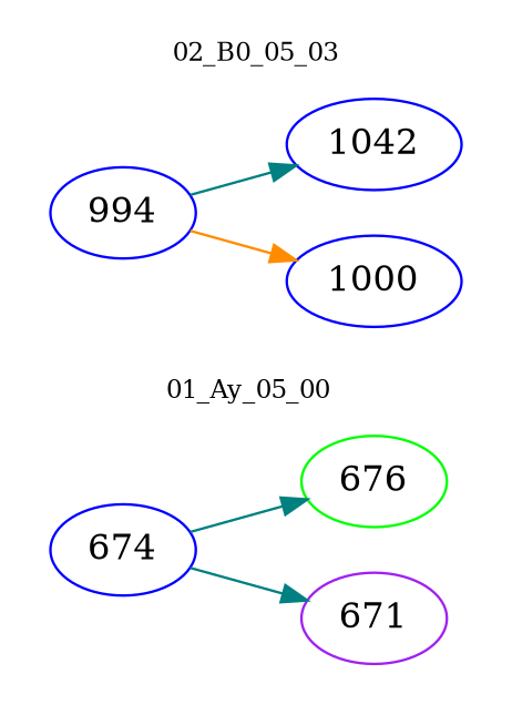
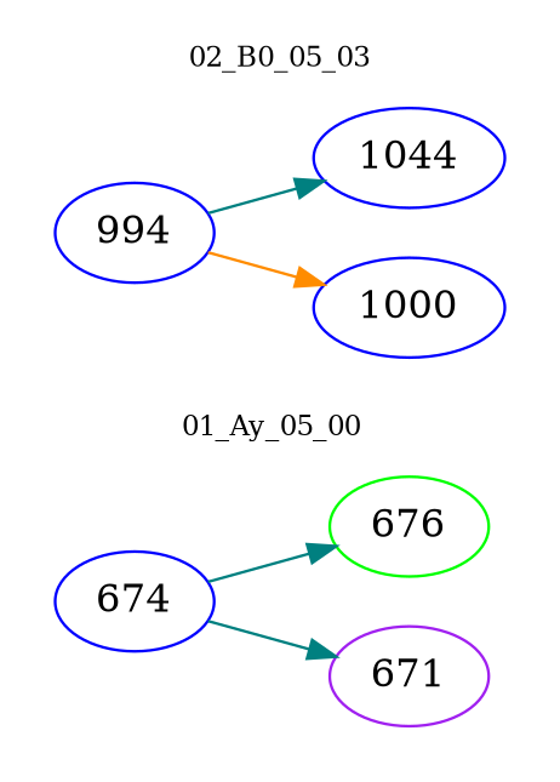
  digraph {
    rankdir=LR
    node [color=blue]
    edge [color=teal]
    n1 [label=674]
    n2 [color=purple label=671]
    n3 [color=green label=676]
    n4 [label=994]
    n5 [label=1000]
-   n6 [label=1042]
+   n6 [label=1044]
    subgraph cluster_1 {
      color=white
      fontsize=10
      label="01_Ay_05_00"
      n1
      n2
      n3
    }
    subgraph cluster_2 {
      color=white
      fontsize=10
      label="02_B0_05_03"
      n4
      n5
      n6
    }
    n1 -> n2
    n1 -> n3
    n4 -> n5 [color=darkorange]
    n4 -> n6
  }
